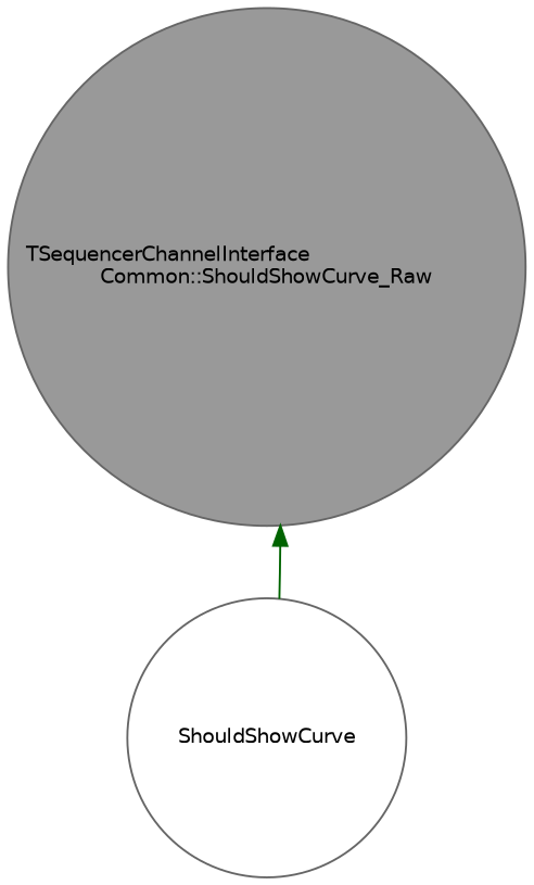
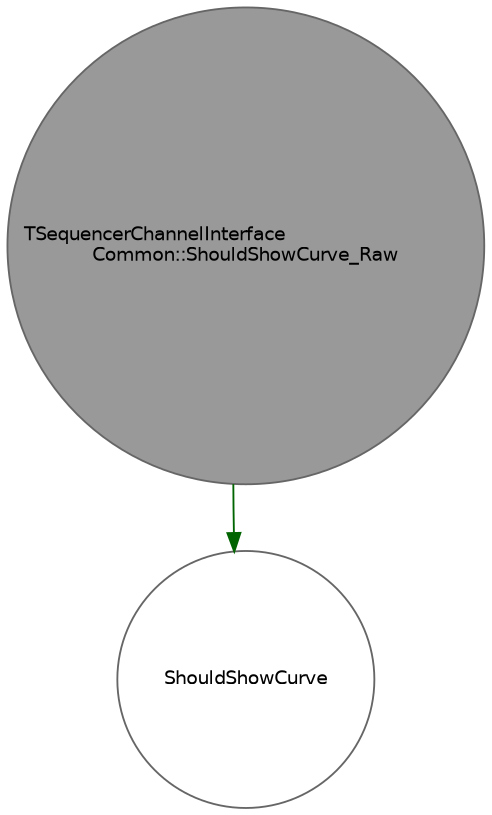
  digraph {
    rankdir=TB
    node [fontname=Helvetica fontsize=10 shape=circle style=filled]
    n1 [color=gray40 fillcolor=grey60 fontcolor=black height=0.2 label="TSequencerChannelInterface\lCommon::ShouldShowCurve_Raw" width=0.4]
    n2 [color=grey40 fillcolor=white height=0.2 label=ShouldShowCurve width=0.4]
-   n2 -> n1 [color=darkgreen fontname=Helvetica fontsize=10 labelfontname=Helvetica labelfontsize=10 style=solid]
+   n1 -> n2 [color=darkgreen fontname=Helvetica fontsize=10 labelfontname=Helvetica labelfontsize=10 style=solid]
  }
